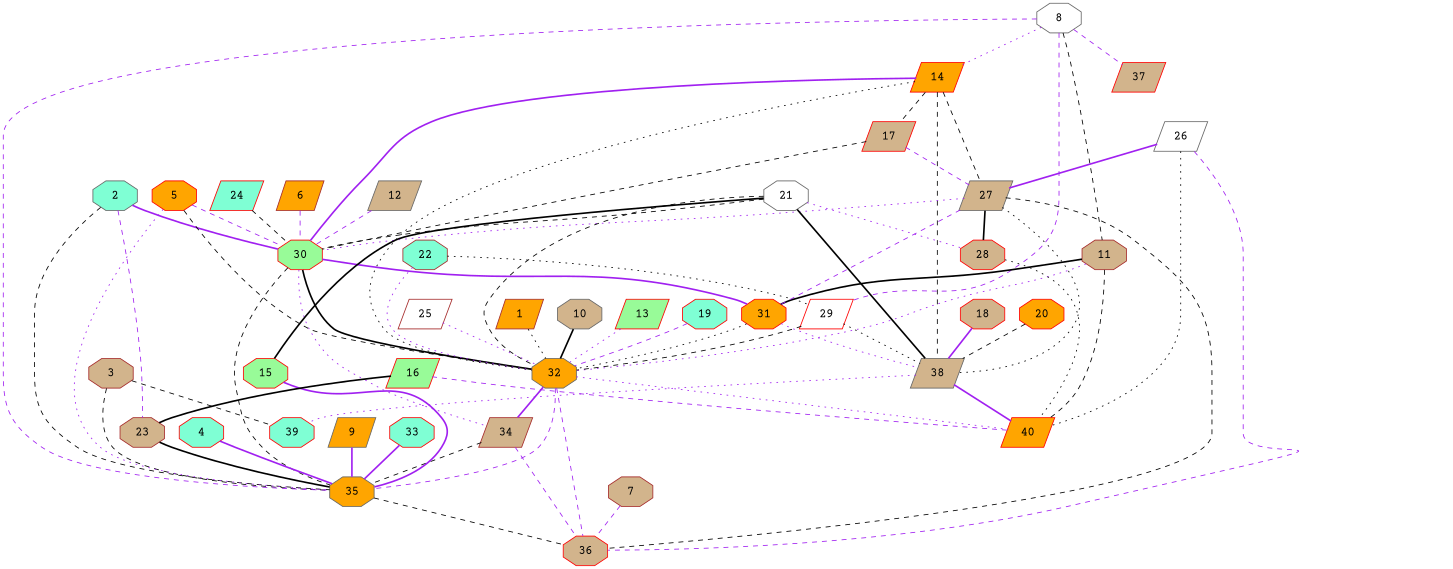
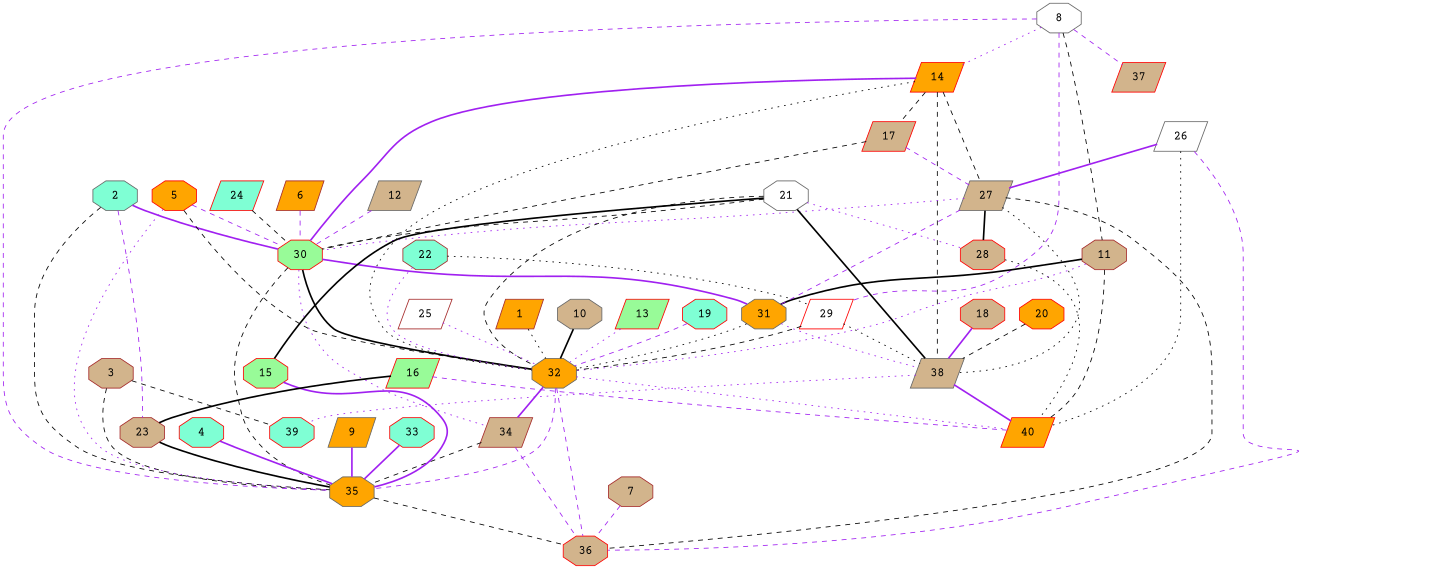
  graph {
    fontname="Courier Prime"
    node [color=red fillcolor=tan fontname="Courier Prime" shape=octagon style=filled]
    edge [color=purple fontname="Courier Prime" style=dashed weight=1.0]
    1 [color=brown fillcolor=orange shape=parallelogram]
    32 [color=gray40 fillcolor=orange]
    35 [color=gray40 fillcolor=orange]
    36
    40 [fillcolor=orange shape=parallelogram]
    34 [color=brown shape=parallelogram]
    2 [color=gray40 fillcolor=aquamarine]
    23 [color=brown]
    30 [fillcolor=palegreen]
-   31 [fillcolor=orange]
+   31 [color=gray40 fillcolor=orange]
    3 [color=brown]
    39 [fillcolor=aquamarine]
    4 [fillcolor=aquamarine]
    5 [fillcolor=orange]
    6 [color=brown fillcolor=orange shape=parallelogram]
    7 [color=brown]
    8 [color=gray40 fillcolor=white]
    11 [color=brown]
    14 [fillcolor=orange shape=parallelogram]
    29 [fillcolor=white shape=parallelogram]
    37 [shape=parallelogram]
    17 [shape=parallelogram]
    27 [color=gray40 shape=parallelogram]
    38 [color=gray40 shape=parallelogram]
    9 [color=gray40 fillcolor=orange shape=parallelogram]
    10 [color=gray40]
    12 [color=gray40 shape=parallelogram]
    13 [fillcolor=palegreen shape=parallelogram]
    28
    15 [fillcolor=palegreen]
    16 [fillcolor=palegreen shape=parallelogram]
    18
    19 [fillcolor=aquamarine]
    20 [fillcolor=orange]
    21 [color=gray40 fillcolor=white]
    22 [color=brown fillcolor=aquamarine]
    24 [fillcolor=aquamarine shape=parallelogram]
    25 [color=brown fillcolor=white shape=parallelogram]
    26 [color=gray40 fillcolor=white shape=parallelogram]
    33 [fillcolor=aquamarine]
    1 -- 32 [color=black style=dotted]
    32 -- 35 [weight=2.0]
    32 -- 36
    32 -- 40 [style=dotted]
    32 -- 34 [style=bold weight=2.0]
    35 -- 36 [color=black weight=2.0]
    34 -- 35 [color=black]
    34 -- 36
    2 -- 35 [color=black]
    2 -- 23
    2 -- 30 [style=bold]
    23 -- 35 [color=black style=bold]
    30 -- 32 [color=black style=bold]
    30 -- 35 [color=black]
    30 -- 34 [style=dotted]
    30 -- 31 [style=bold]
    31 -- 32 [color=black style=dotted]
    31 -- 38 [style=dotted]
    3 -- 35 [color=black]
    3 -- 39 [color=black]
    4 -- 35 [style=bold]
    5 -- 32 [color=black]
    5 -- 35 [style=dotted]
    5 -- 30 [weight=2.0]
    6 -- 30
    7 -- 36
    8 -- 35
    8 -- 11 [color=black]
    8 -- 14 [style=dotted]
    8 -- 29
    8 -- 37
    11 -- 32 [style=dotted]
    11 -- 40 [color=black]
    11 -- 31 [color=black style=bold]
    14 -- 32 [color=black style=dotted]
    14 -- 30 [style=bold]
    14 -- 17 [color=black]
    14 -- 27 [color=black]
    14 -- 38 [color=black weight=2.0]
    29 -- 32 [color=black]
    29 -- 38 [color=black style=dotted]
    17 -- 30 [color=black]
    17 -- 27
    27 -- 36 [color=black]
    27 -- 30 [style=dotted]
    27 -- 31
    27 -- 38 [color=black style=dotted]
    27 -- 28 [color=black style=bold]
    38 -- 40 [style=bold]
    38 -- 39 [style=dotted]
    9 -- 35 [style=bold]
    10 -- 32 [color=black style=bold]
    12 -- 30
    13 -- 32 [style=dotted]
    28 -- 40 [color=black style=dotted]
    15 -- 35 [style=bold]
    16 -- 40
    16 -- 23 [color=black style=bold]
    18 -- 38 [style=bold]
    19 -- 32
    20 -- 38 [color=black]
    21 -- 32 [color=black]
    21 -- 30 [color=black]
    21 -- 38 [color=black style=bold]
    21 -- 28 [style=dotted weight=2.0]
    21 -- 15 [color=black style=bold]
    22 -- 32 [style=dotted]
    22 -- 29 [color=black style=dotted]
    24 -- 30 [color=black]
    25 -- 32 [style=dotted]
    26 -- 36
    26 -- 40 [color=black style=dotted]
    26 -- 27 [style=bold]
    33 -- 35 [style=bold]
  }
